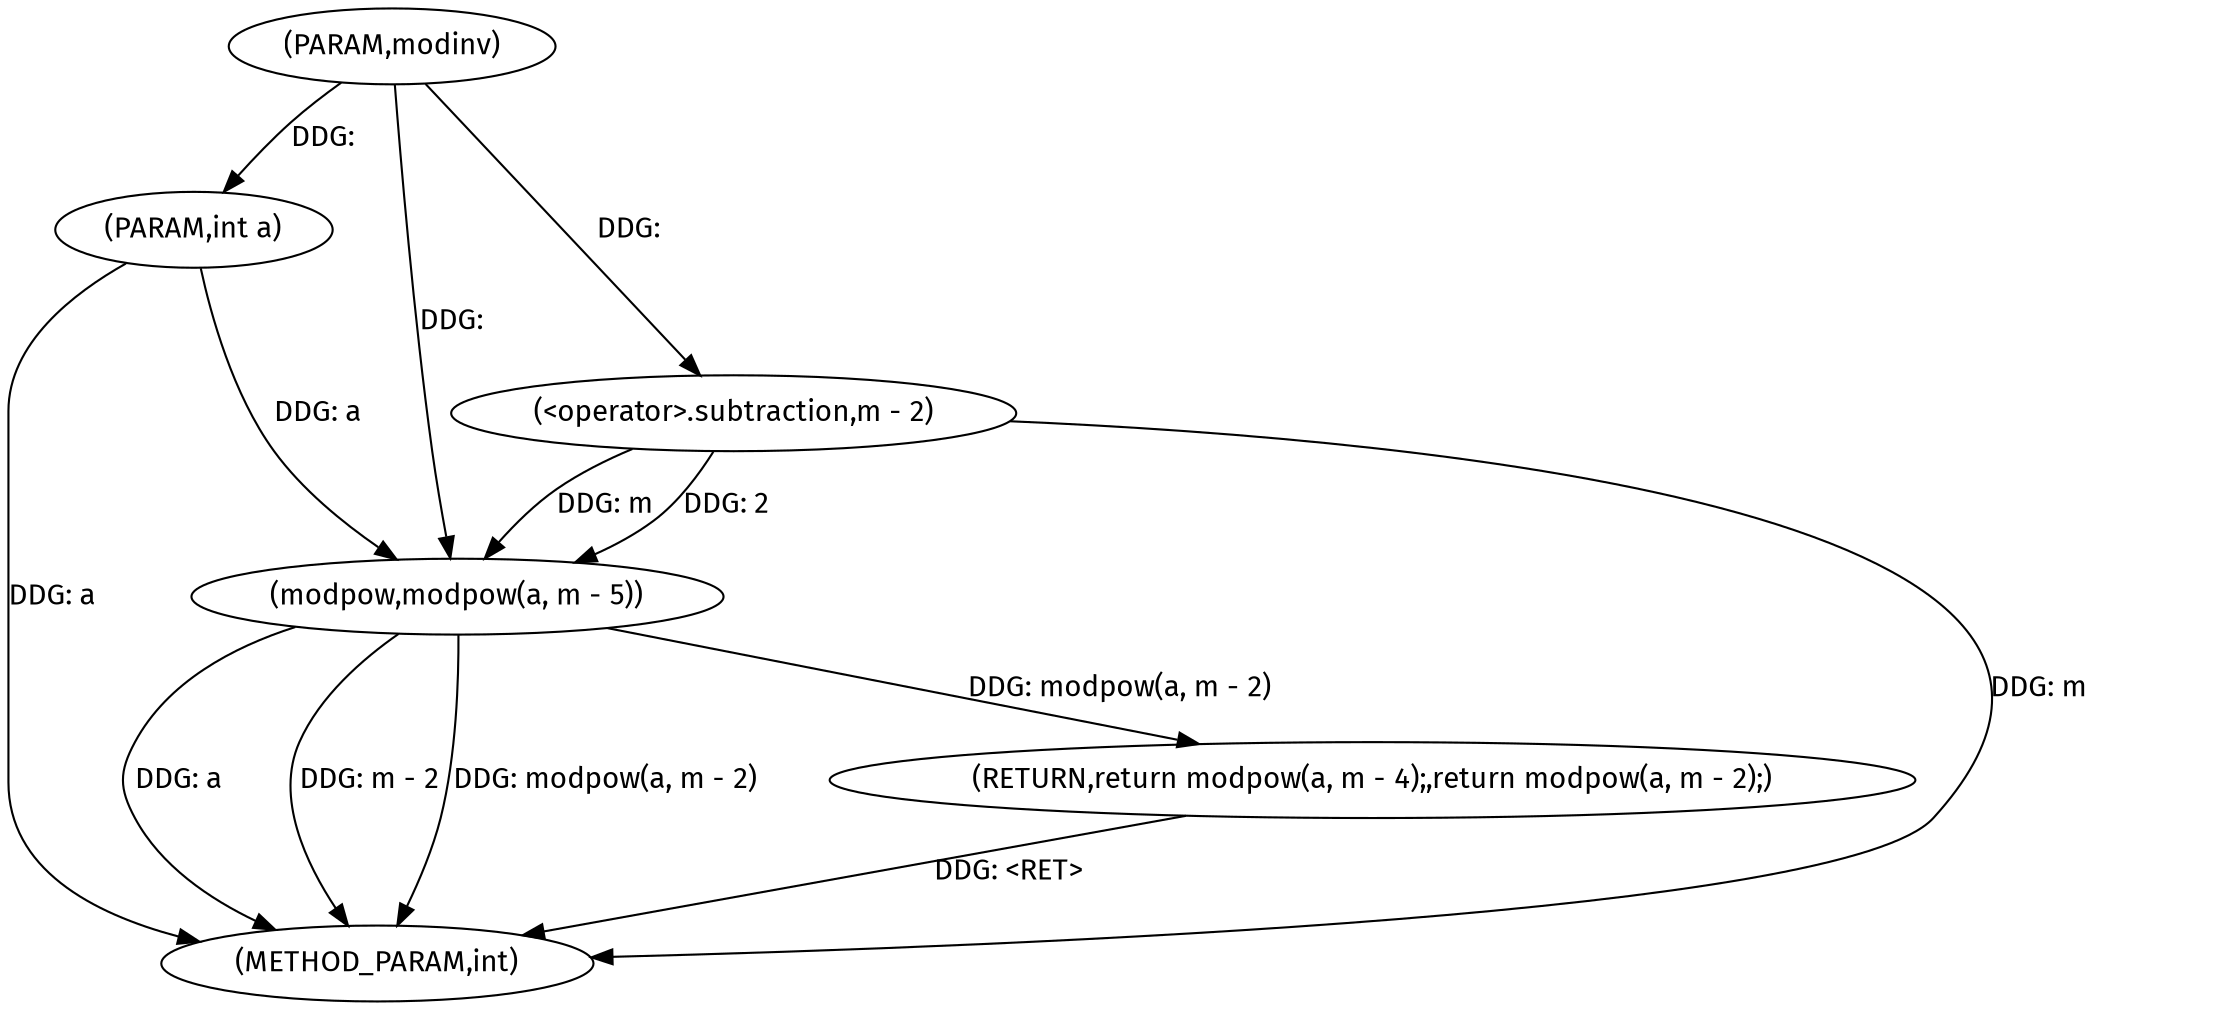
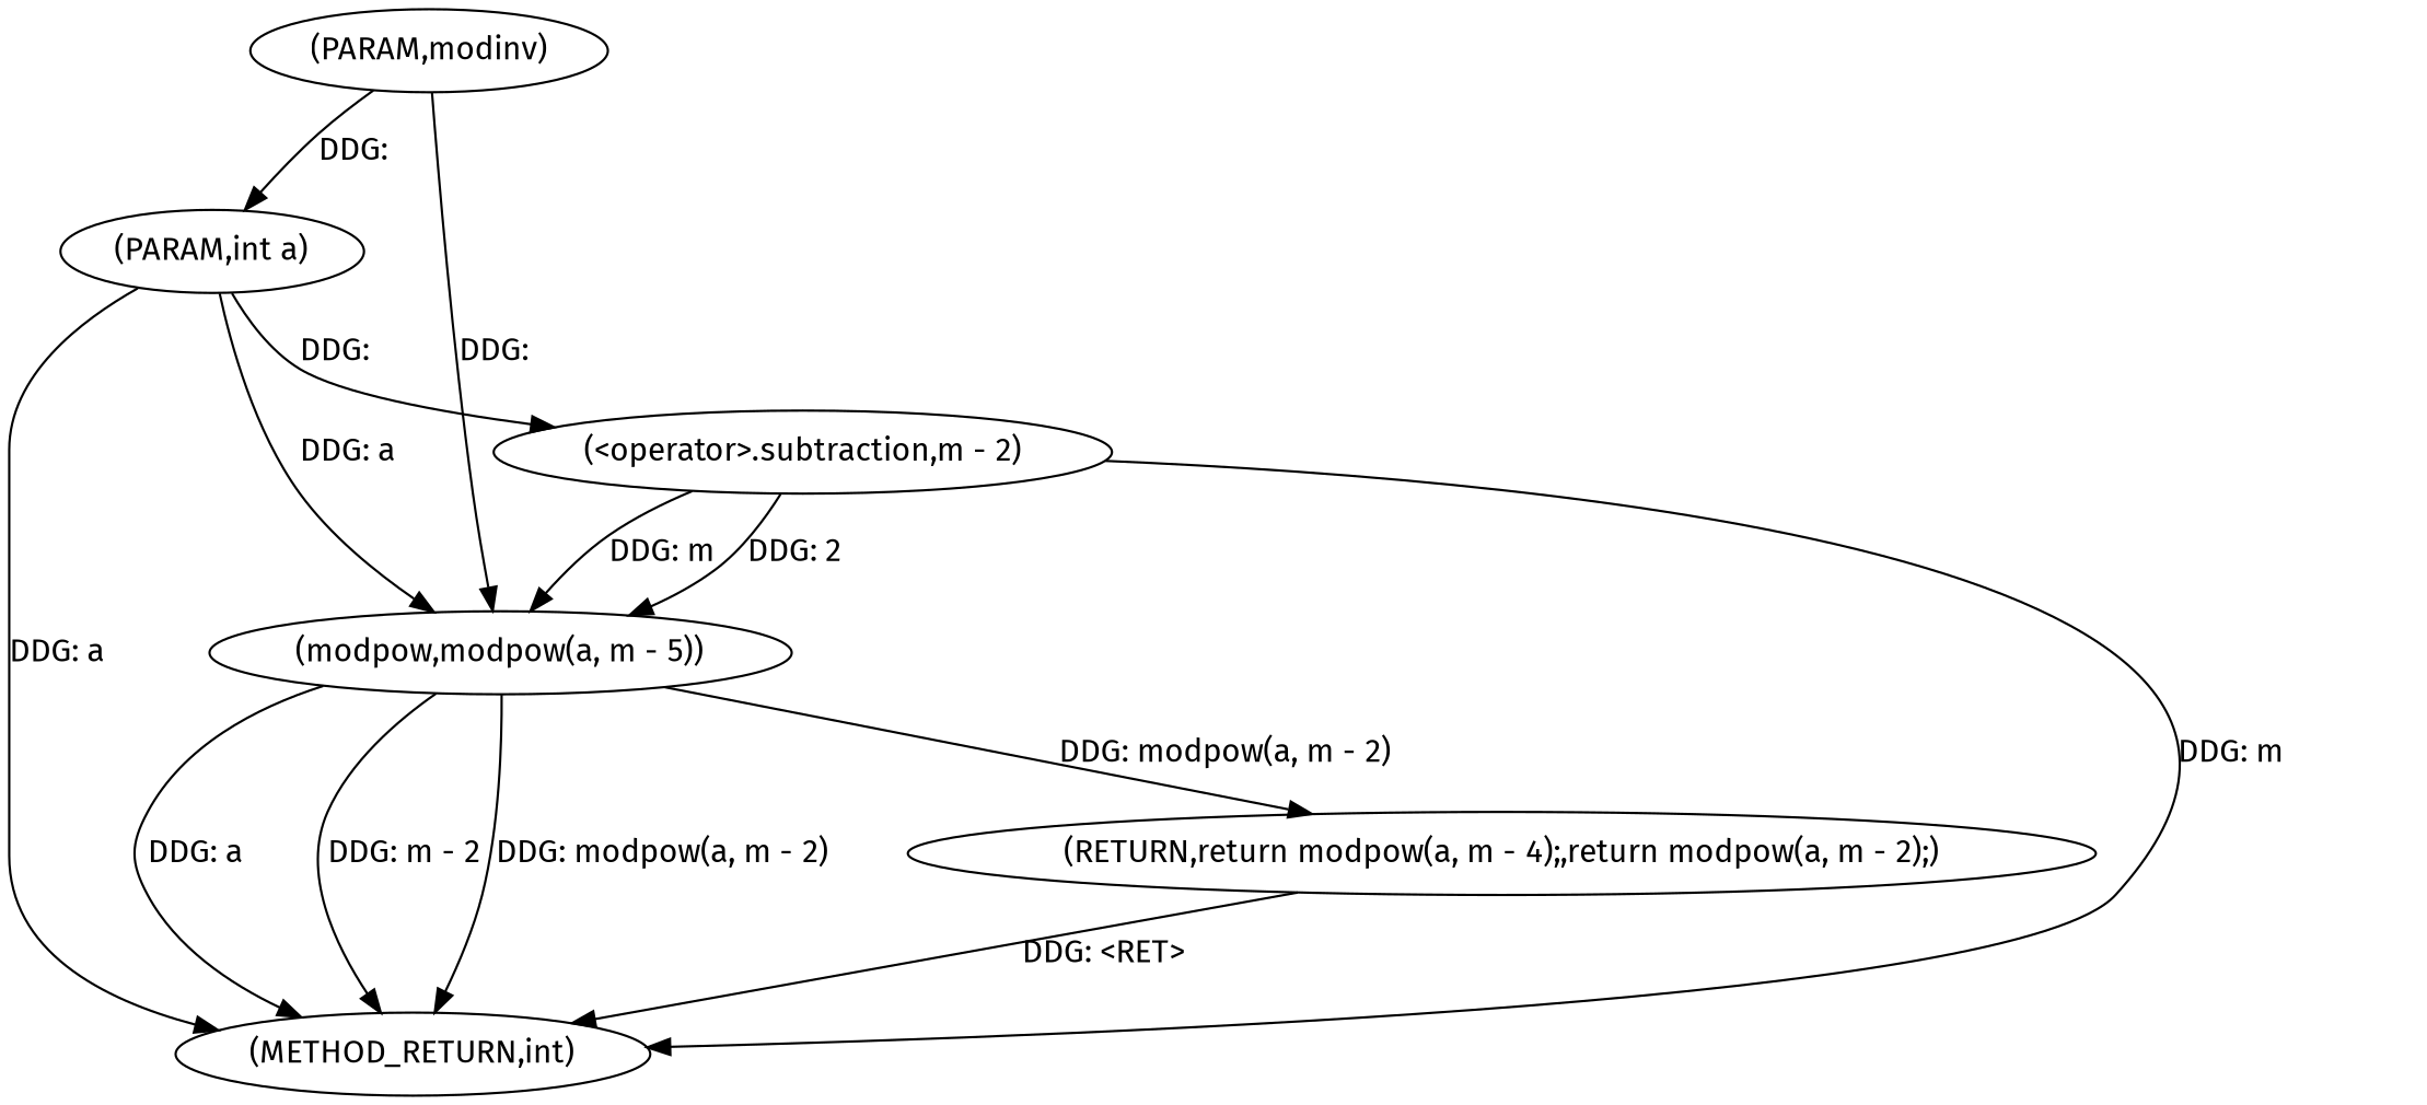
  digraph {
    fontname="Fira Sans"
    node [fontname="Fira Sans"]
    edge [fontname="Fira Sans"]
    n1 [label="(PARAM,modinv)"]
    n2 [label="(PARAM,int a)"]
    n3 [label="(modpow,modpow(a, m - 5))"]
    n4 [label="(<operator>.subtraction,m - 2)"]
-   n5 [label="(METHOD_PARAM,int)"]
+   n5 [label="(METHOD_RETURN,int)"]
    n6 [label="(RETURN,return modpow(a, m - 4);,return modpow(a, m - 2);)"]
    n1 -> n2 [label="DDG: "]
    n1 -> n3 [label="DDG: "]
-   n1 -> n4 [label="DDG: "]
+   n2 -> n4 [label="DDG: "]
    n2 -> n3 [label="DDG: a"]
    n2 -> n5 [label="DDG: a"]
    n3 -> n5 [label="DDG: a"]
    n3 -> n5 [label="DDG: m - 2"]
    n3 -> n5 [label="DDG: modpow(a, m - 2)"]
    n3 -> n6 [label="DDG: modpow(a, m - 2)"]
    n4 -> n3 [label="DDG: m"]
    n4 -> n3 [label="DDG: 2"]
    n4 -> n5 [label="DDG: m"]
    n6 -> n5 [label="DDG: <RET>"]
  }
